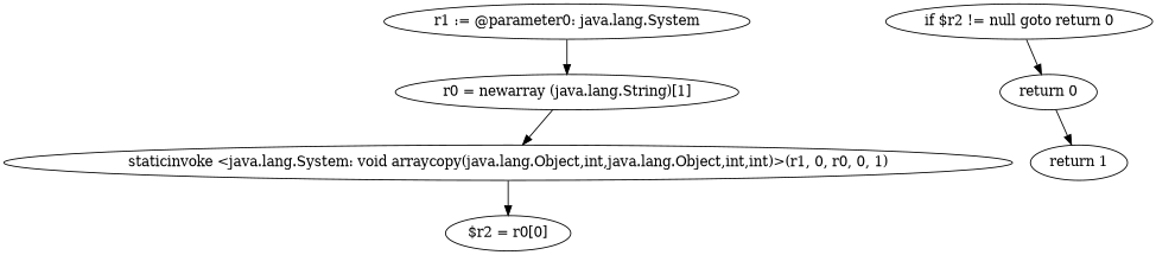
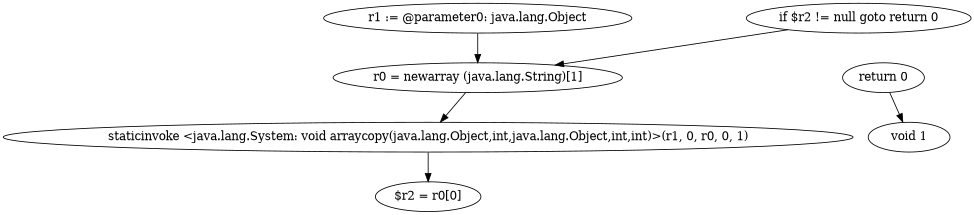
  digraph {
-   "r1 := @parameter0: java.lang.Object" [label="r1 := @parameter0: java.lang.System"]
+   "r1 := @parameter0: java.lang.Object"
    "r0 = newarray (java.lang.String)[1]"
    "staticinvoke <java.lang.System: void arraycopy(java.lang.Object,int,java.lang.Object,int,int)>(r1, 0, r0, 0, 1)"
    "$r2 = r0[0]"
    "if $r2 != null goto return 0"
    "return 0"
-   "return 1"
+   "return 1" [label="void 1"]
    "r1 := @parameter0: java.lang.Object" -> "r0 = newarray (java.lang.String)[1]"
    "r0 = newarray (java.lang.String)[1]" -> "staticinvoke <java.lang.System: void arraycopy(java.lang.Object,int,java.lang.Object,int,int)>(r1, 0, r0, 0, 1)"
    "staticinvoke <java.lang.System: void arraycopy(java.lang.Object,int,java.lang.Object,int,int)>(r1, 0, r0, 0, 1)" -> "$r2 = r0[0]"
-   "if $r2 != null goto return 0" -> "return 0"
+   "if $r2 != null goto return 0" -> "r0 = newarray (java.lang.String)[1]"
    "return 0" -> "return 1"
  }
